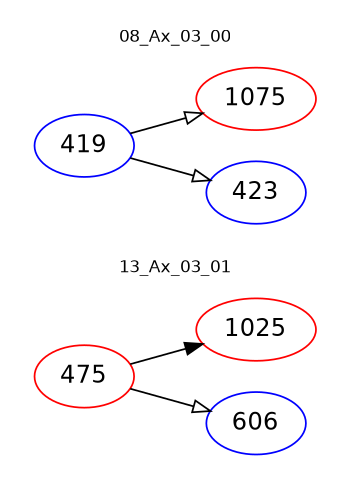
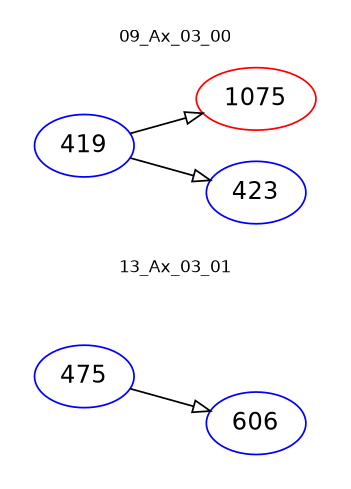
  digraph {
    fontname="DejaVu Sans"
    rankdir=LR
    node [color=blue fontname="DejaVu Sans"]
    edge [arrowhead=onormal color=black fontname="DejaVu Sans"]
-   n1 [color=red label=475]
+   n1 [label=475]
    n2 [label=606]
-   n3 [color=red label=1025]
    n4 [label=419]
    n5 [label=423]
    n6 [color=red label=1075]
    subgraph cluster_1 {
      color=white
      fontsize=10
      label="13_Ax_03_01"
      n1
      n2
-     n3
    }
    subgraph cluster_2 {
      color=white
      fontsize=10
-     label="08_Ax_03_00"
+     label="09_Ax_03_00"
      n4
      n5
      n6
    }
    n1 -> n2
-   n1 -> n3 [arrowhead=normal]
    n4 -> n5
    n4 -> n6
  }
